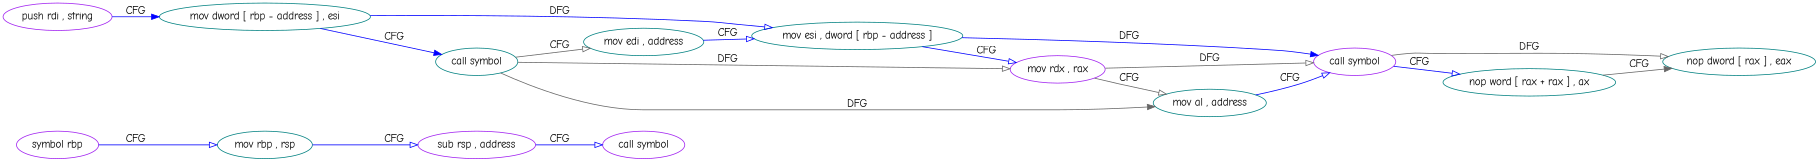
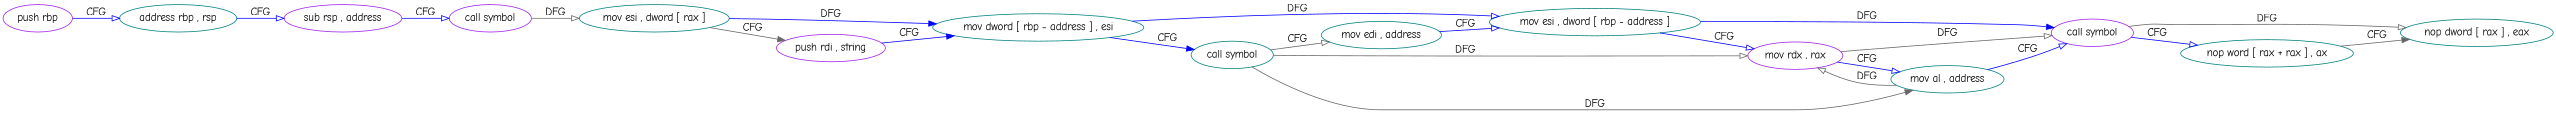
  digraph {
    fontname="Comic Neue"
    rankdir=LR
    node [color=teal fontname="Comic Neue"]
    edge [arrowhead=onormal color=blue fontname="Comic Neue"]
-   n1 [color=purple label="symbol rbp"]
-   n2 [label="mov rbp , rsp"]
+   n1 [color=purple label="push rbp"]
+   n2 [label="address rbp , rsp"]
    n3 [color=purple label="sub rsp , address"]
    n4 [color=purple label="call symbol"]
+   n5 [label="mov esi , dword [ rax ]"]
    n6 [color=purple label="push rdi , string"]
    n7 [label="mov dword [ rbp - address ] , esi"]
    n8 [label="call symbol"]
    n9 [label="mov esi , dword [ rbp - address ]"]
    n10 [label="mov edi , address"]
    n11 [color=purple label="mov rdx , rax"]
    n12 [label="mov al , address"]
    n13 [color=purple label="call symbol"]
    n14 [label="nop word [ rax + rax ] , ax"]
    n15 [label="nop dword [ rax ] , eax"]
    n1 -> n2 [label=CFG]
    n2 -> n3 [label=CFG]
    n3 -> n4 [label=CFG]
+   n4 -> n5 [color=gray40 label=DFG]
+   n5 -> n6 [arrowhead=normal color=gray40 label=CFG]
+   n5 -> n7 [arrowhead=normal label=DFG]
    n6 -> n7 [arrowhead=normal label=CFG]
    n7 -> n8 [arrowhead=normal label=CFG]
    n7 -> n9 [label=DFG]
    n8 -> n10 [color=gray40 label=CFG]
    n8 -> n11 [color=gray40 label=DFG]
    n8 -> n12 [arrowhead=normal color=gray40 label=DFG]
    n9 -> n11 [label=CFG]
    n9 -> n13 [arrowhead=normal label=DFG]
    n10 -> n9 [label=CFG]
-   n11 -> n12 [color=gray40 label=CFG]
+   n11 -> n12 [label=CFG]
    n11 -> n13 [color=gray40 label=DFG]
+   n12 -> n11 [color=gray40 label=DFG]
    n12 -> n13 [label=CFG]
    n13 -> n14 [label=CFG]
    n13 -> n15 [color=gray40 label=DFG]
    n14 -> n15 [arrowhead=normal color=gray40 label=CFG]
  }
